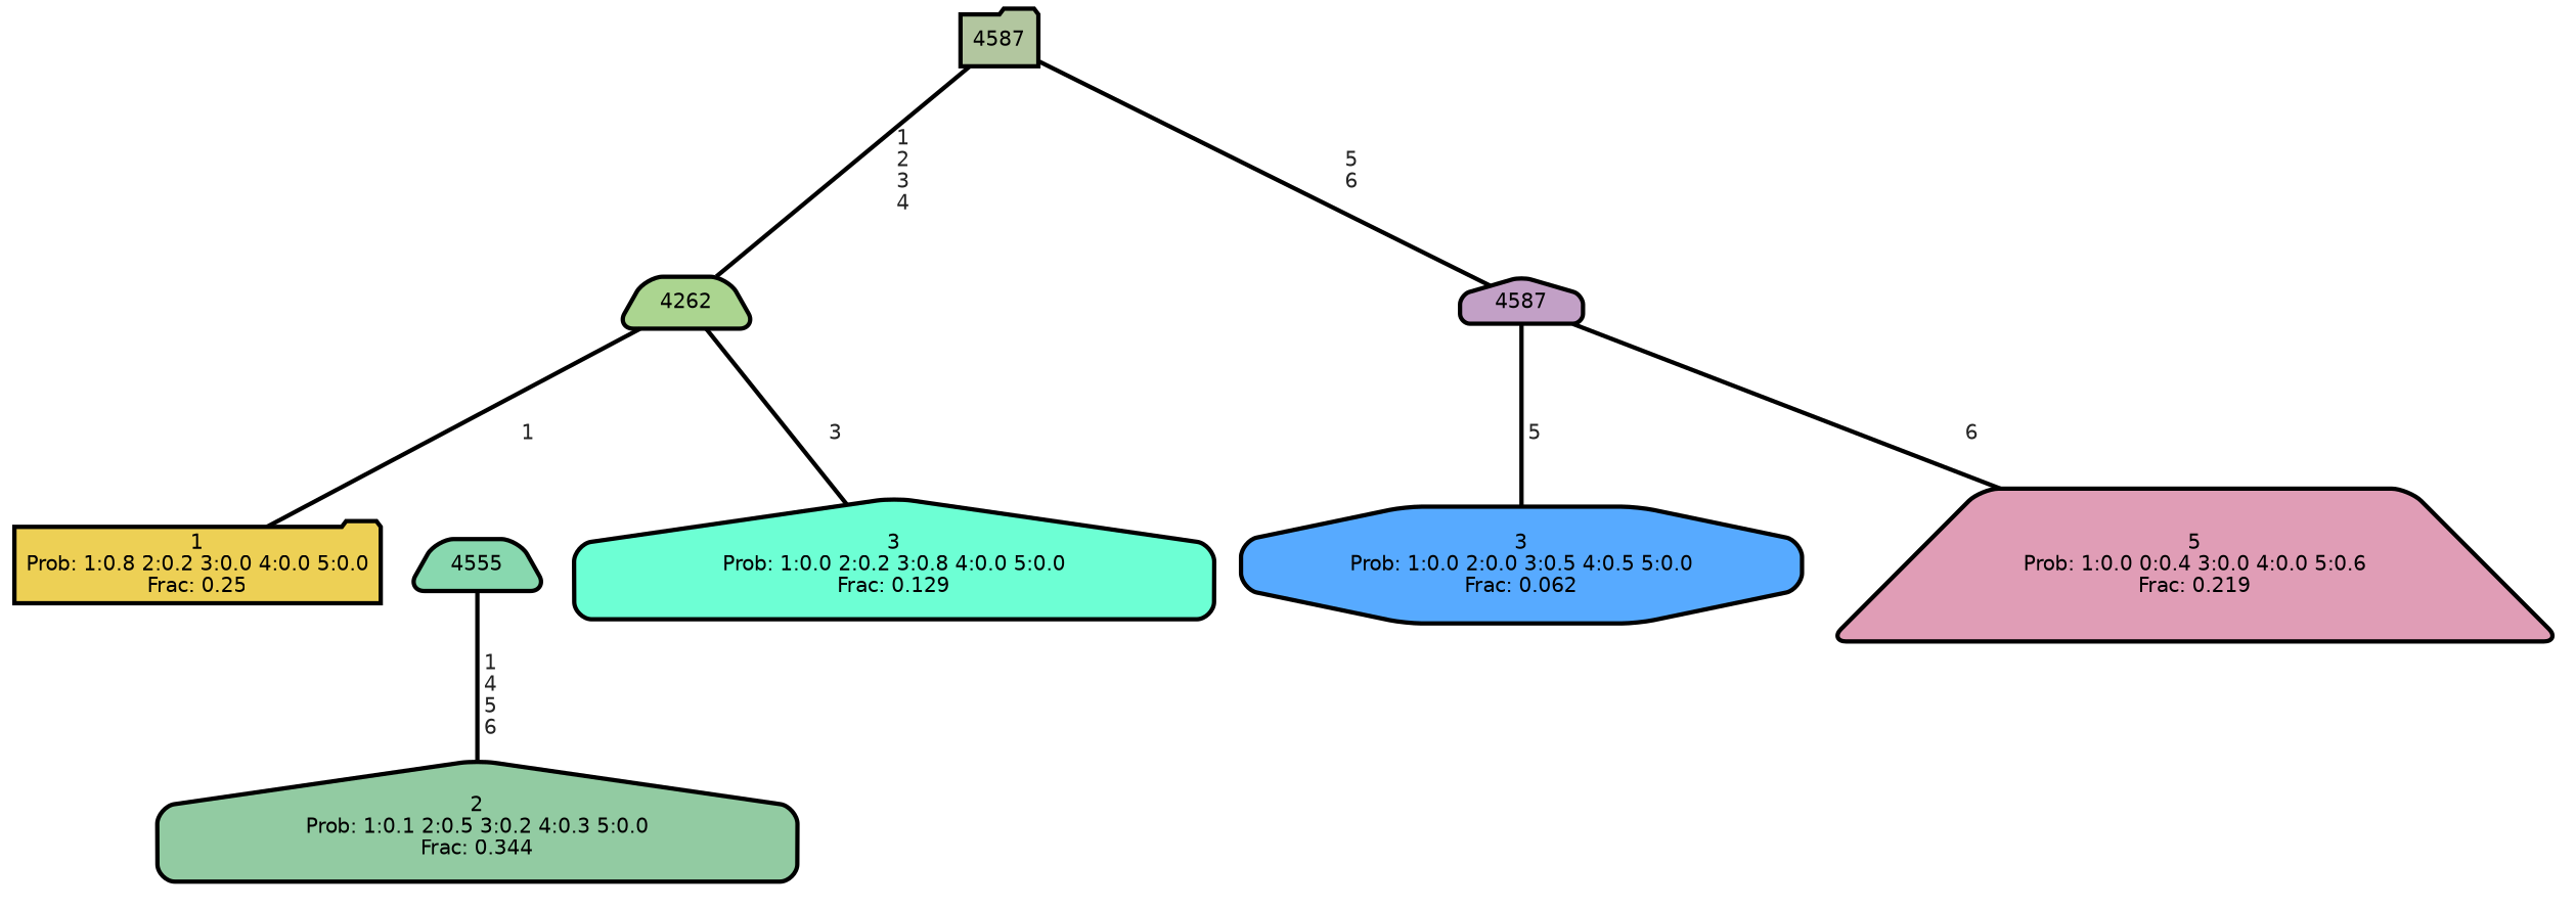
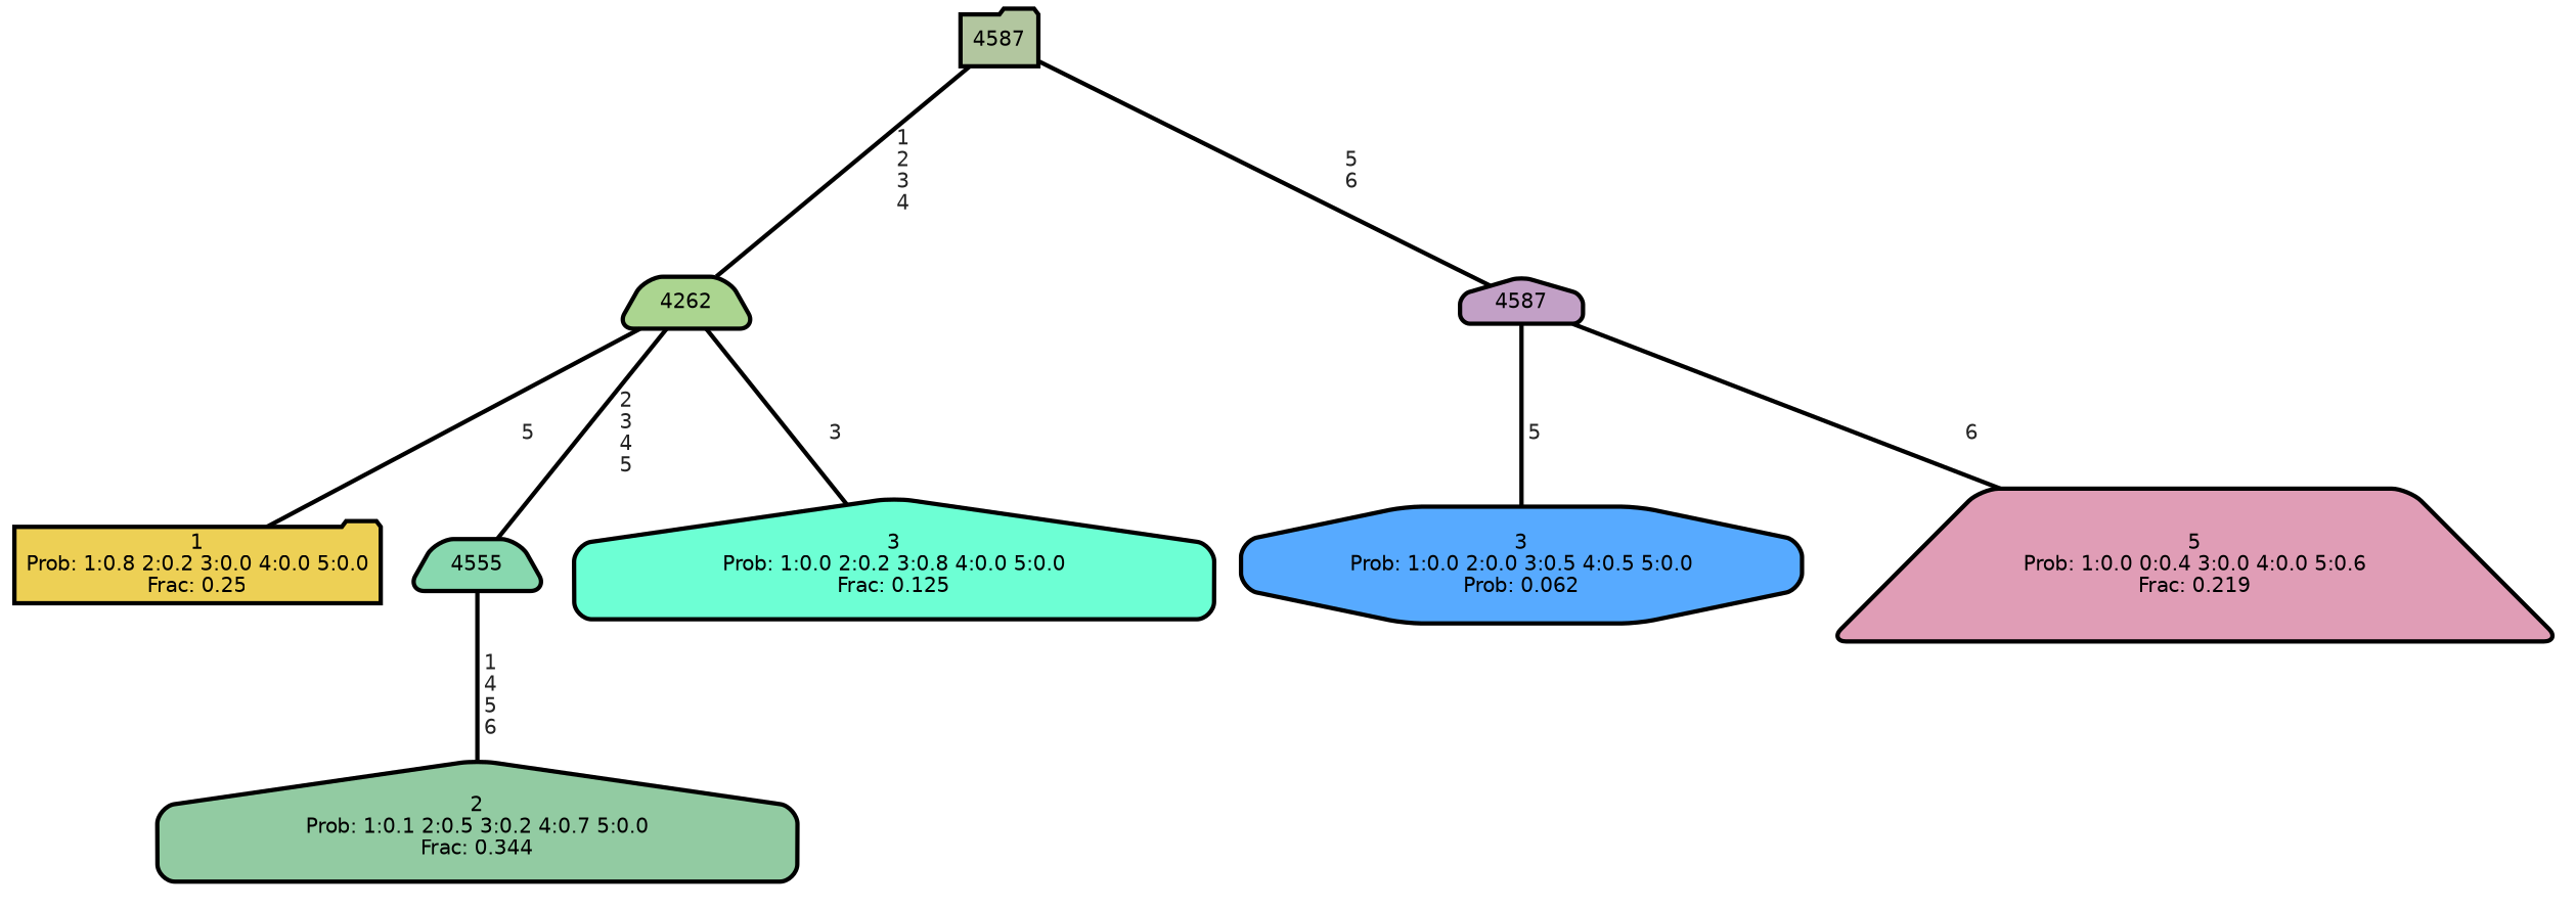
  graph {
    ranksep="0 equally"
    splines=straight
    node [color=black fontcolor=black fontname=helvetica penwidth=3 shape=trapezium style="filled, rounded"]
    edge [color=black fontcolor=grey14 fontname=helvetica fontweight=bold penwidth=3]
    n1 [fillcolor="#edd055" label="1\nProb: 1:0.8 2:0.2 3:0.0 4:0.0 5:0.0\nFrac: 0.25" shape=folder]
    n2 [fillcolor="#abd590" label=4262]
    n3 [fillcolor="#88d8af" label=4555]
-   n4 [fillcolor="#6dffd4" label="3\nProb: 1:0.0 2:0.2 3:0.8 4:0.0 5:0.0\nFrac: 0.129" shape=house]
-   n5 [fillcolor="#92cba2" label="2\nProb: 1:0.1 2:0.5 3:0.2 4:0.3 5:0.0\nFrac: 0.344" shape=house]
+   n4 [fillcolor="#6dffd4" label="3\nProb: 1:0.0 2:0.2 3:0.8 4:0.0 5:0.0\nFrac: 0.125" shape=house]
+   n5 [fillcolor="#92cba2" label="2\nProb: 1:0.1 2:0.5 3:0.2 4:0.7 5:0.0\nFrac: 0.344" shape=house]
    n6 [fillcolor="#b2c69f" label=4587 shape=folder]
    n7 [fillcolor="#c2a0c6" label=4587 shape=house]
-   n8 [fillcolor="#57aaff" label="3\nProb: 1:0.0 2:0.0 3:0.5 4:0.5 5:0.0\nFrac: 0.062" shape=octagon]
+   n8 [fillcolor="#57aaff" label="3\nProb: 1:0.0 2:0.0 3:0.5 4:0.5 5:0.0\nProb: 0.062" shape=octagon]
    n9 [fillcolor="#e09db6" label="5\nProb: 1:0.0 0:0.4 3:0.0 4:0.0 5:0.6\nFrac: 0.219"]
    subgraph sub_1 {
      rank=same
    }
-   n2 -- n1 [label=" 1"]
+   n2 -- n1 [label=" 5"]
+   n2 -- n3 [label=" 2\n 3\n 4\n 5"]
    n2 -- n4 [label=" 3"]
    n3 -- n5 [label=" 1\n 4\n 5\n 6"]
    n6 -- n2 [label=" 1\n 2\n 3\n 4"]
    n6 -- n7 [label=" 5\n 6"]
    n7 -- n8 [label=" 5"]
    n7 -- n9 [label=" 6"]
  }
